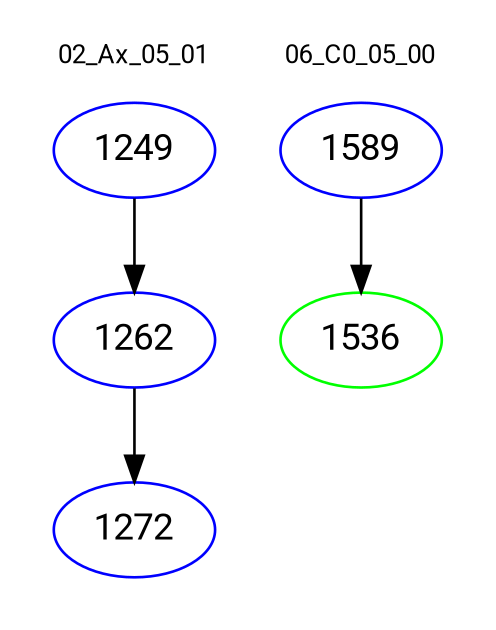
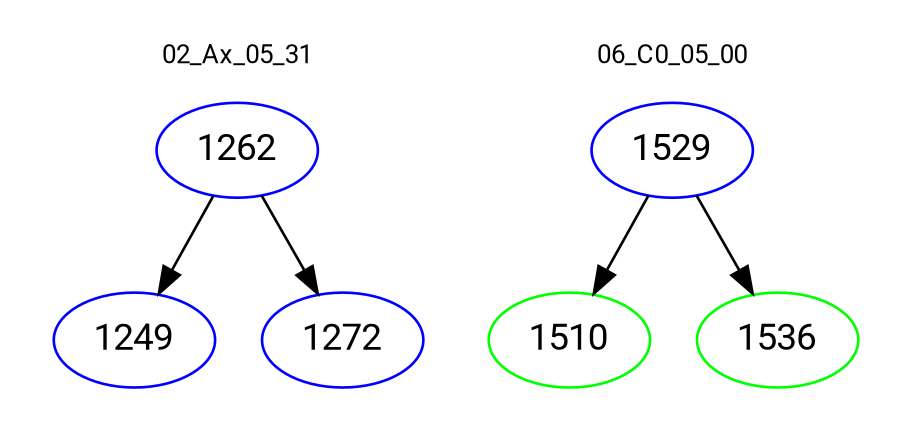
  digraph {
    fontname=Roboto
    node [color=blue fontname=Roboto]
    edge [color=black fontname=Roboto]
    n1 [label=1262]
    n2 [label=1249]
    n3 [label=1272]
-   n4 [label=1589]
+   n4 [label=1529]
+   n5 [color=green label=1510]
    n6 [color=green label=1536]
    subgraph cluster_1 {
      color=white
      fontsize=10
-     label="02_Ax_05_01"
+     label="02_Ax_05_31"
      n1
      n2
      n3
    }
    subgraph cluster_2 {
      color=white
      fontsize=10
      label="06_C0_05_00"
      n4
+     n5
      n6
    }
-   n2 -> n1
+   n1 -> n2
    n1 -> n3
+   n4 -> n5
    n4 -> n6
  }
